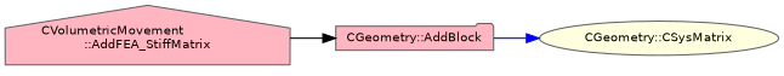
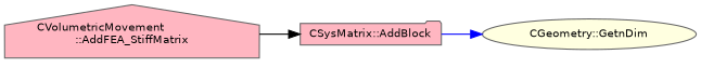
  digraph {
    rankdir=LR
    node [color=grey40 fillcolor=lightpink fontname=Helvetica fontsize=10 style=filled]
    edge [fontname=Helvetica fontsize=10 labelfontname=Helvetica labelfontsize=10 style=solid]
    n1 [color=gray40 fontcolor=black height=0.2 label="CVolumetricMovement\l::AddFEA_StiffMatrix" shape=house width=0.4]
-   n2 [height=0.2 label="CGeometry::AddBlock" shape=folder width=0.4]
-   n3 [fillcolor=lightyellow height=0.2 label="CGeometry::CSysMatrix" shape=ellipse width=0.4]
+   n2 [height=0.2 label="CSysMatrix::AddBlock" shape=folder width=0.4]
+   n3 [fillcolor=lightyellow height=0.2 label="CGeometry::GetnDim" shape=ellipse width=0.4]
    n1 -> n2 [color=black]
    n2 -> n3 [color=blue]
  }
